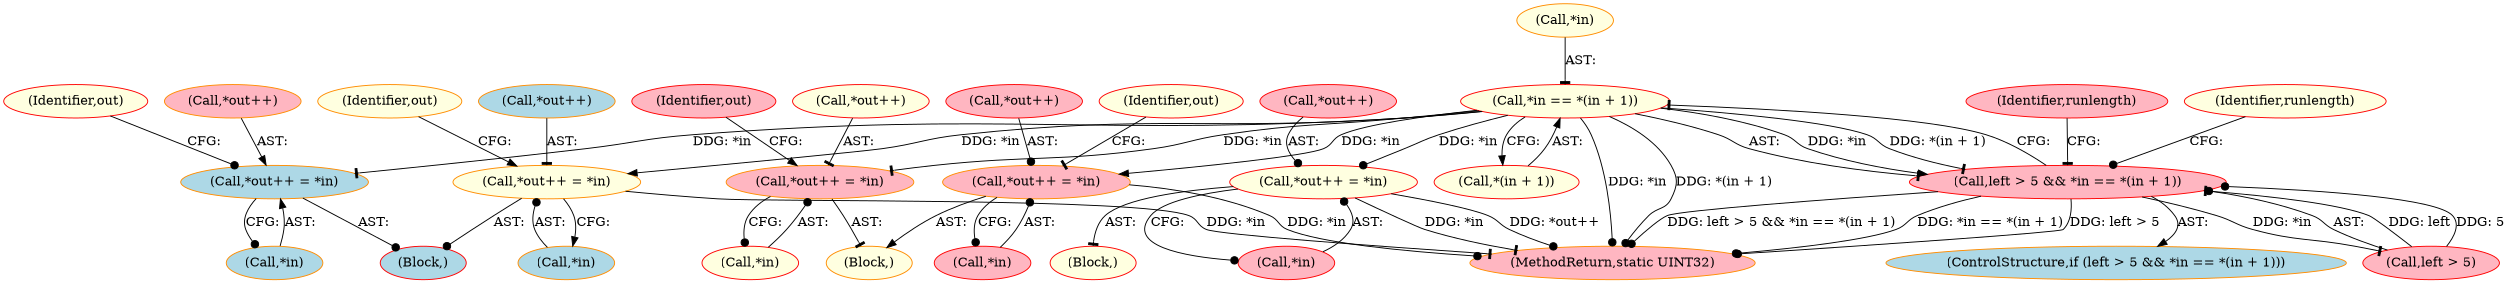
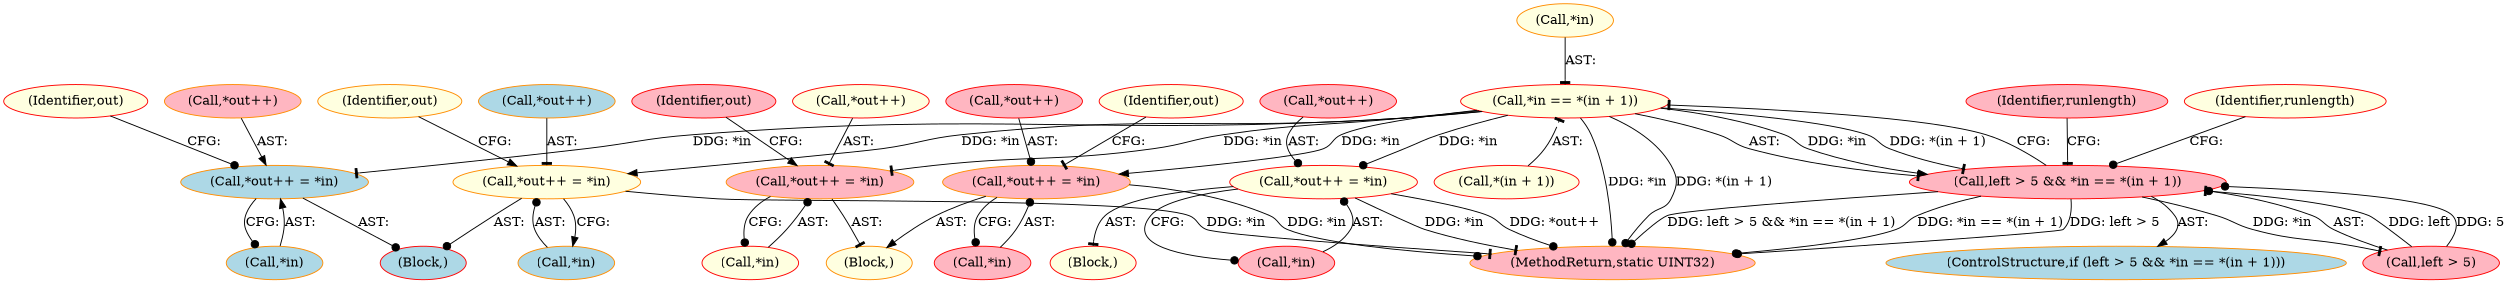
  digraph {
    node [color=red fillcolor=lightyellow style=filled]
    edge [arrowhead=dot]
    n1 [label="(Call,*in == *(in + 1))"]
    n2 [fillcolor=lightpink label="(Call,left > 5 && *in == *(in + 1))"]
    n3 [label="(Call,*out++ = *in)"]
    n4 [color=darkorange fillcolor=lightblue label="(Call,*out++ = *in)"]
    n5 [color=darkorange label="(Call,*out++ = *in)"]
    n6 [color=darkorange fillcolor=lightpink label="(Call,*out++ = *in)"]
    n7 [color=darkorange fillcolor=lightpink label="(Call,*out++ = *in)"]
    n8 [color=darkorange fillcolor=lightpink label="(MethodReturn,static UINT32)"]
    n9 [label="(Call,*(in + 1))"]
    n10 [fillcolor=lightpink label="(Call,left > 5)"]
    n11 [color=darkorange fillcolor=lightblue label="(ControlStructure,if (left > 5 && *in == *(in + 1)))"]
    n12 [label="(Block,)"]
    n13 [fillcolor=lightpink label="(Call,*in)"]
    n14 [fillcolor=lightblue label="(Block,)"]
    n15 [color=darkorange fillcolor=lightblue label="(Call,*in)"]
    n16 [color=darkorange fillcolor=lightblue label="(Call,*in)"]
    n17 [color=darkorange label="(Block,)"]
    n18 [label="(Call,*in)"]
    n19 [fillcolor=lightpink label="(Call,*in)"]
    n20 [fillcolor=lightpink label="(Identifier,runlength)"]
    n21 [label="(Identifier,out)"]
    n22 [label="(Identifier,out)"]
    n23 [fillcolor=lightpink label="(Call,*out++)"]
    n24 [label="(Call,*out++)"]
    n25 [label="(Identifier,runlength)"]
    n26 [fillcolor=lightpink label="(Call,*out++)"]
    n27 [fillcolor=lightpink label="(Identifier,out)"]
    n28 [color=darkorange label="(Call,*in)"]
    n29 [color=darkorange label="(Identifier,out)"]
    n30 [color=darkorange fillcolor=lightpink label="(Call,*out++)"]
    n31 [color=darkorange fillcolor=lightblue label="(Call,*out++)"]
    n1 -> n2 [arrowhead=tee label="AST: "]
    n1 -> n2 [arrowhead=normal label="DDG: *in"]
    n1 -> n2 [arrowhead=tee label="DDG: *(in + 1)"]
    n1 -> n3 [label="DDG: *in"]
    n1 -> n4 [arrowhead=tee label="DDG: *in"]
    n1 -> n5 [arrowhead=normal label="DDG: *in"]
    n1 -> n6 [arrowhead=tee label="DDG: *in"]
    n1 -> n7 [arrowhead=normal label="DDG: *in"]
    n1 -> n8 [label="DDG: *in"]
    n1 -> n8 [label="DDG: *(in + 1)"]
-   n1 -> n9 [arrowhead=normal label="CFG: "]
    n2 -> n1 [arrowhead=tee label="CFG: "]
    n2 -> n8 [label="DDG: left > 5 && *in == *(in + 1)"]
    n2 -> n8 [label="DDG: *in == *(in + 1)"]
    n2 -> n8 [label="DDG: left > 5"]
    n2 -> n10 [arrowhead=tee label="DDG: *in"]
    n2 -> n11 [arrowhead=normal label="AST: "]
    n3 -> n8 [label="DDG: *out++"]
    n3 -> n8 [arrowhead=tee label="DDG: *in"]
    n3 -> n12 [arrowhead=tee label="AST: "]
    n3 -> n13 [label="CFG: "]
    n4 -> n14 [label="AST: "]
    n4 -> n15 [label="CFG: "]
    n5 -> n8 [arrowhead=tee label="DDG: *in"]
    n5 -> n14 [label="AST: "]
    n5 -> n16 [arrowhead=normal label="CFG: "]
    n6 -> n17 [arrowhead=tee label="AST: "]
    n6 -> n18 [label="CFG: "]
    n7 -> n8 [label="DDG: *in"]
    n7 -> n17 [arrowhead=normal label="AST: "]
    n7 -> n19 [label="CFG: "]
-   n9 -> n1 [arrowhead=normal label="AST: "]
+   n9 -> n1 [arrowhead=tee label="AST: "]
    n10 -> n2 [label="AST: "]
    n10 -> n2 [arrowhead=tee label="DDG: left"]
    n10 -> n2 [label="DDG: 5"]
    n13 -> n3 [label="AST: "]
    n15 -> n4 [arrowhead=normal label="AST: "]
    n16 -> n5 [label="AST: "]
    n18 -> n6 [label="AST: "]
    n19 -> n7 [label="AST: "]
    n20 -> n2 [arrowhead=tee label="CFG: "]
    n21 -> n4 [label="CFG: "]
    n22 -> n7 [arrowhead=tee label="CFG: "]
    n23 -> n3 [label="AST: "]
    n24 -> n6 [arrowhead=tee label="AST: "]
    n25 -> n2 [label="CFG: "]
    n26 -> n7 [label="AST: "]
    n27 -> n6 [arrowhead=normal label="CFG: "]
    n28 -> n1 [arrowhead=tee label="AST: "]
    n29 -> n5 [arrowhead=normal label="CFG: "]
    n30 -> n4 [arrowhead=normal label="AST: "]
    n31 -> n5 [arrowhead=tee label="AST: "]
  }
